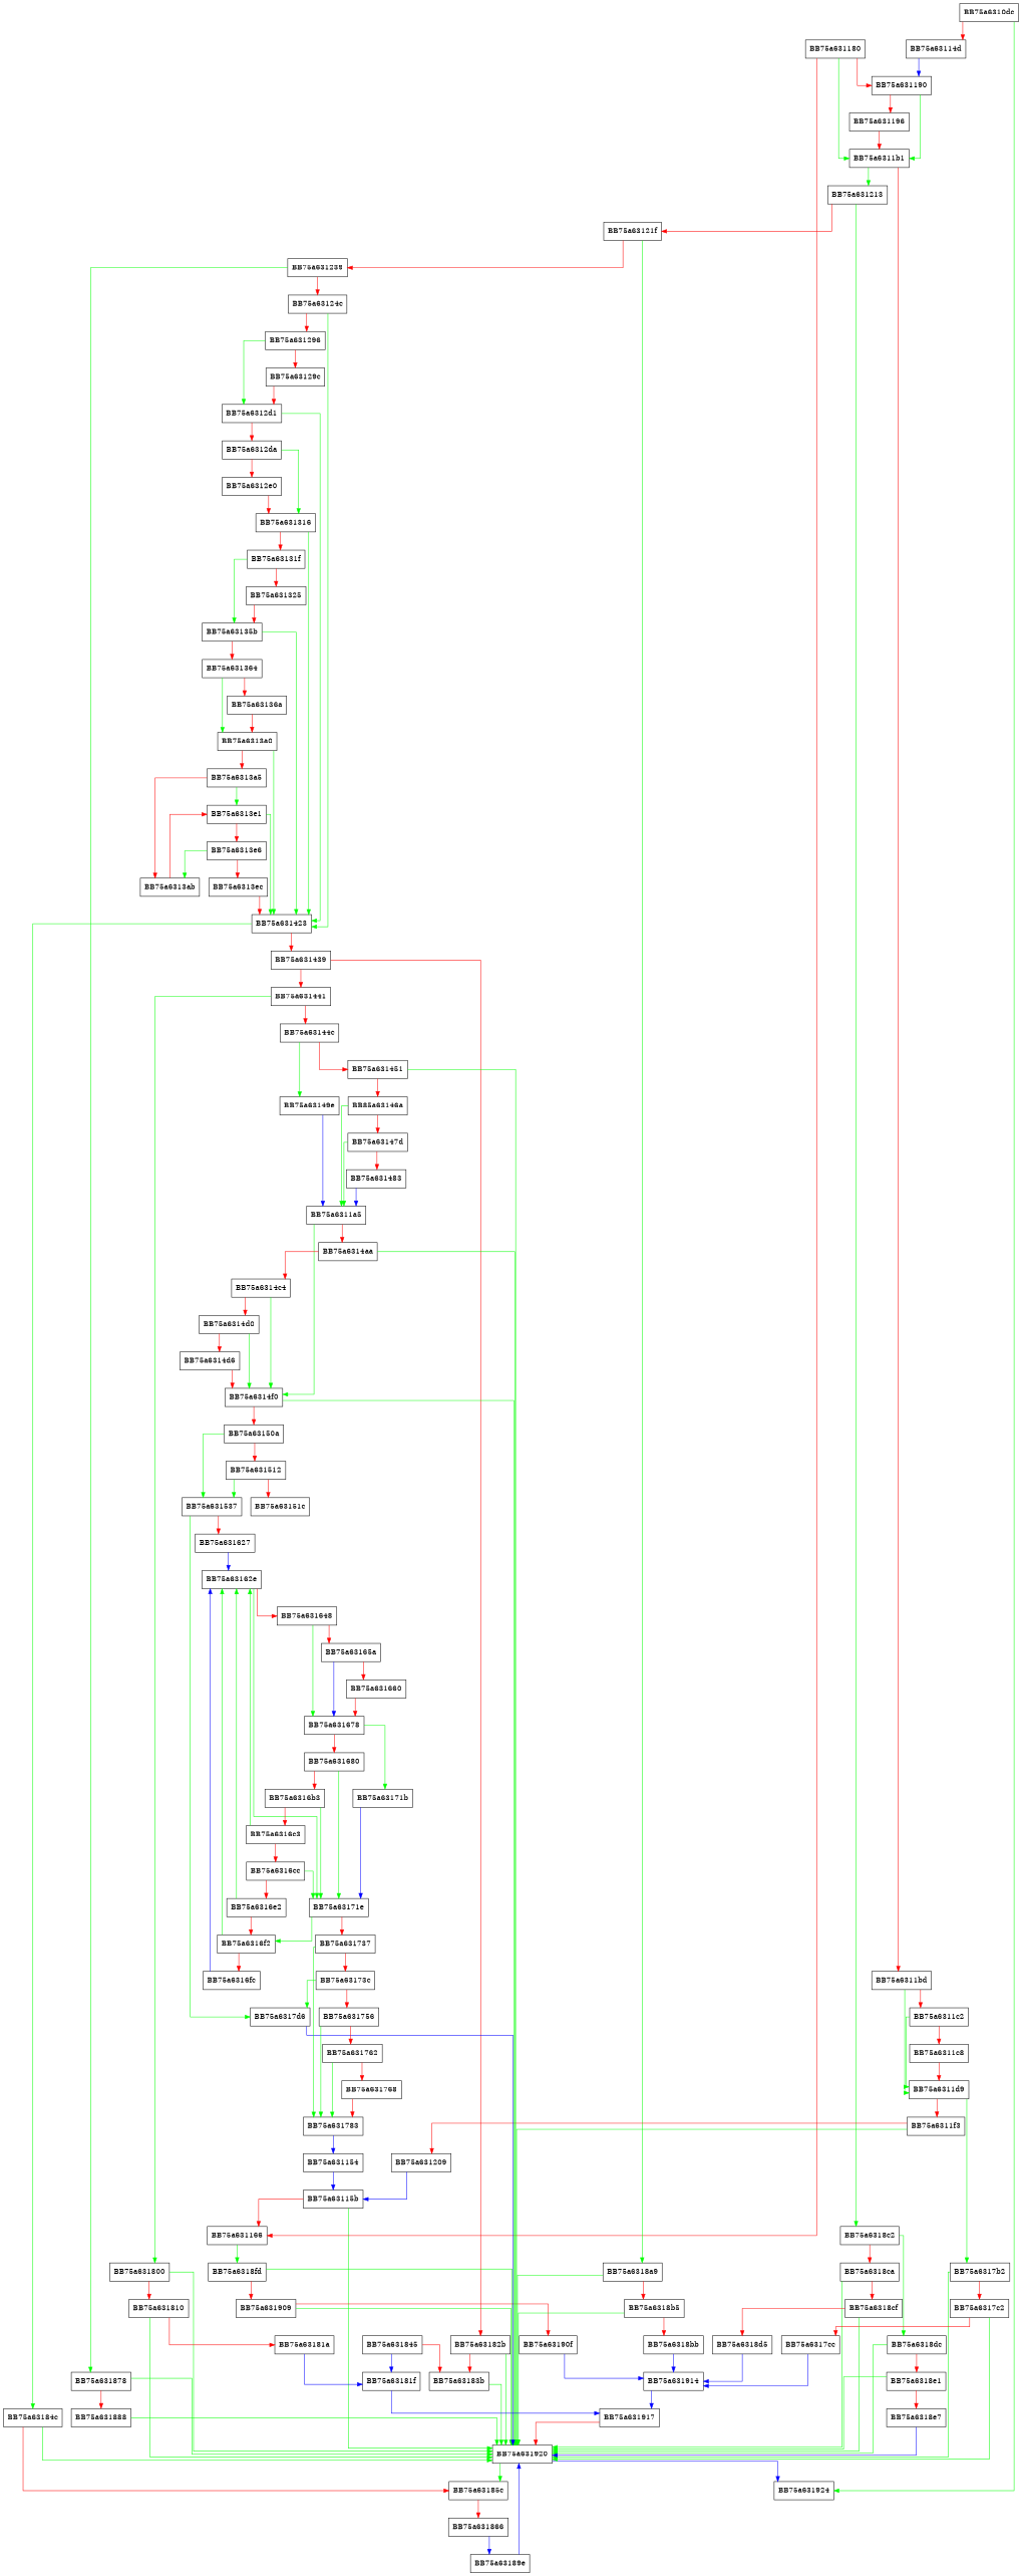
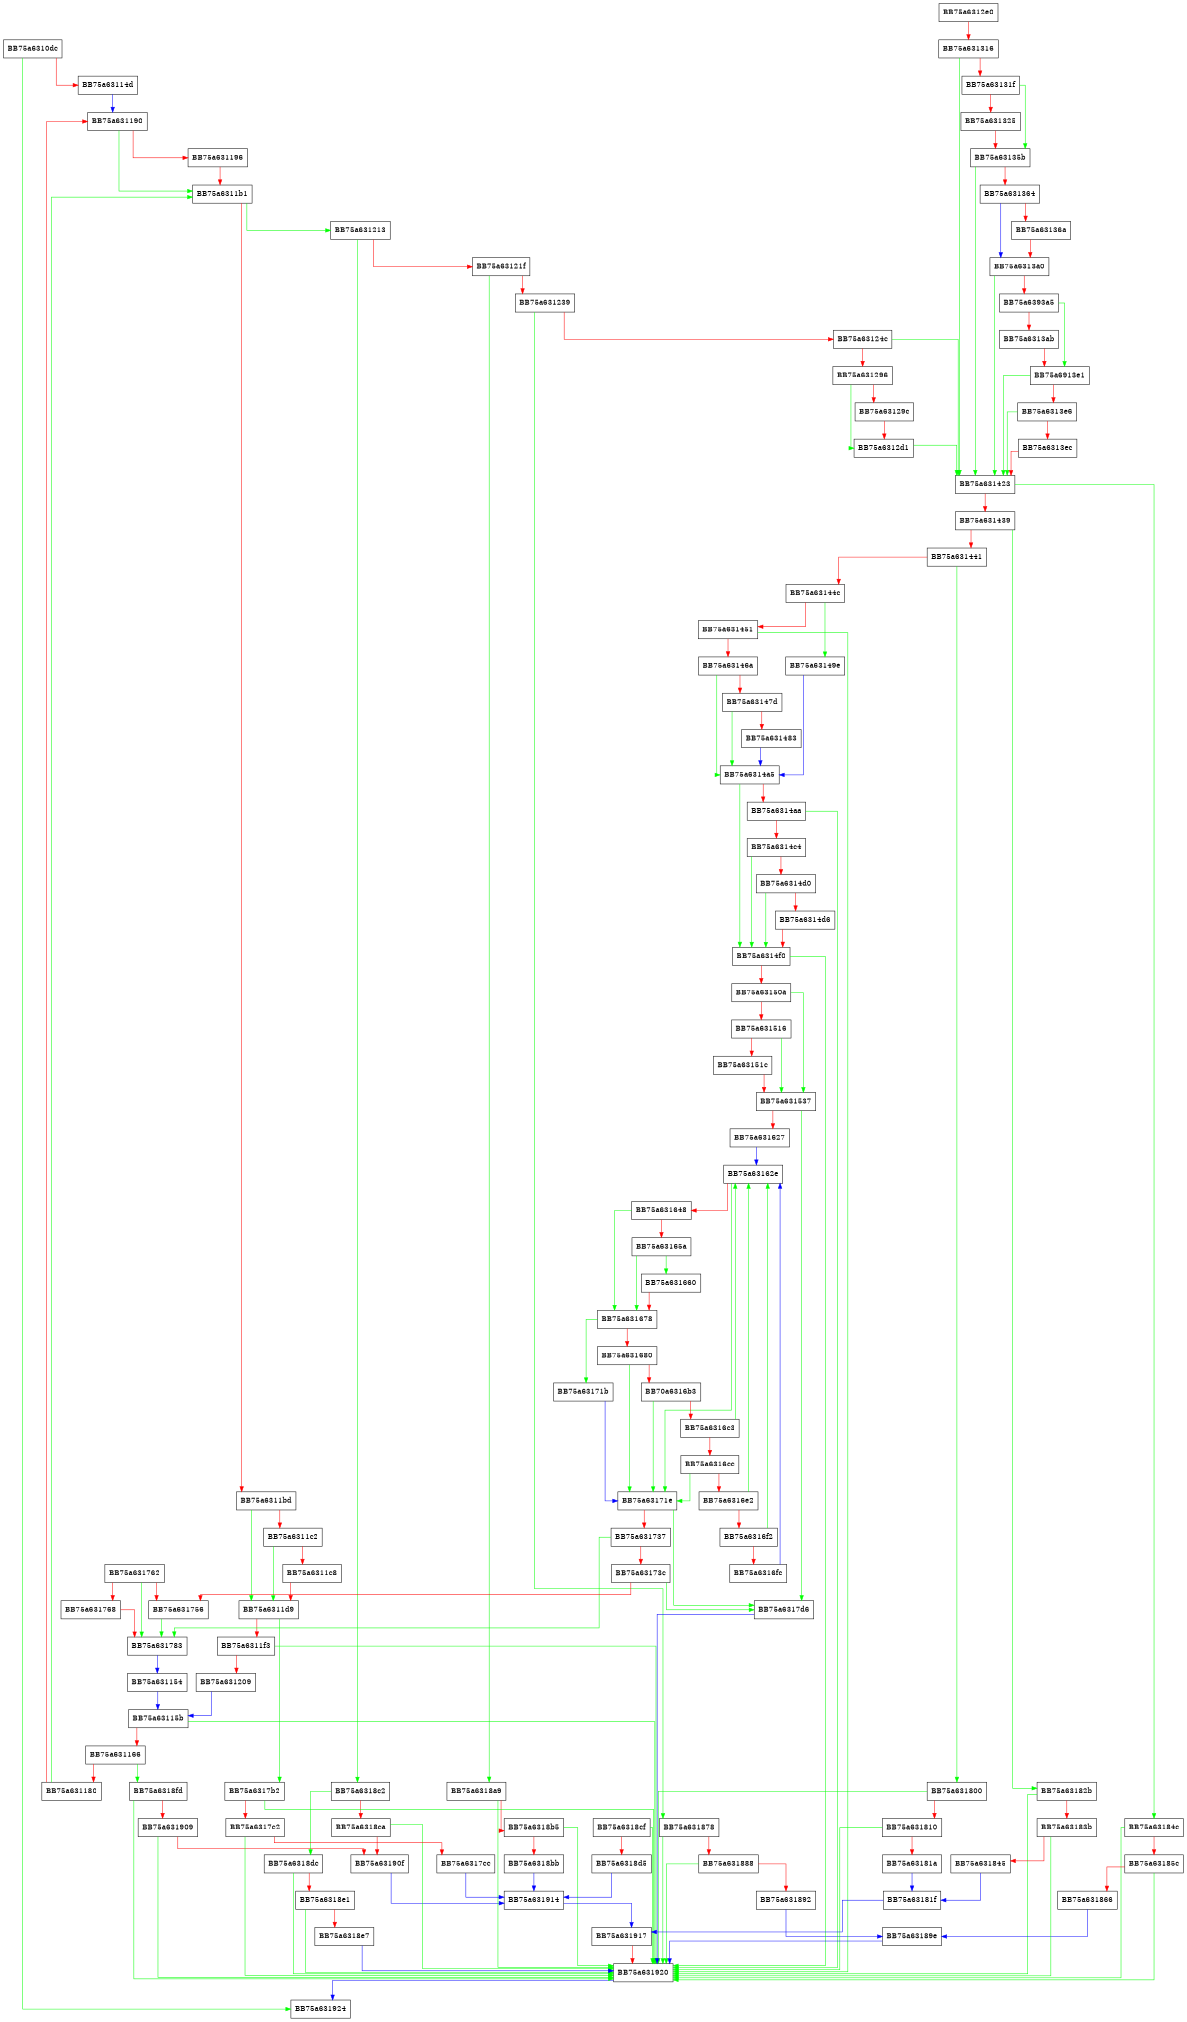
  digraph {
    splines=ortho
    node [shape=box]
    edge [color=red]
    BB75a6310dc
    BB75a631924
    BB75a63114d
    BB75a631190
    BB75a631154
    BB75a63115b
    BB75a631920
    BB75a631166
    BB75a6318fd
    BB75a631180
    BB75a631909
    BB75a6311b1
    BB75a63190f
    BB75a631213
    BB75a6311bd
    BB75a631196
    BB75a6318c2
    BB75a63121f
    BB75a6311d9
    BB75a6311c2
    BB75a6318dc
    BB75a6318ca
    BB75a6318a9
    BB75a631239
    BB75a6317b2
    BB75a6311f3
    BB75a6311c8
    BB75a6317c2
    BB75a631209
    BB75a6317cc
    BB75a6318e1
    BB75a6318cf
    BB75a6318b5
    BB75a631878
    BB75a63124c
    BB75a6318bb
    BB75a631888
    BB75a631423
    BB75a631296
+   BB75a631892
    BB75a63184c
    BB75a631439
    BB75a6312d1
    BB75a63129c
    BB75a63185c
    BB75a63182b
    BB75a631441
-   BB75a6312da
    BB75a631316
    BB75a6312e0
    BB75a63131f
    BB75a63135b
    BB75a631325
    BB75a631364
    BB75a6313a0
    BB75a63136a
-   BB75a6313a5
-   BB75a6313e1
+   BB75a6313a5 [label=BB75a6393a5]
+   BB75a6313e1 [label=BB75a6913e1]
    BB75a6313ab
    BB75a6313e6
    BB75a6313ec
    BB75a631866
    BB75a63183b
    BB75a631800
    BB75a63144c
    BB75a631845
    BB75a631810
    BB75a63149e
    BB75a631451
    BB75a63181a
-   BB75a6314a5 [label=BB75a6311a5]
-   BB75a63146a [label=BB85a63146a]
+   BB75a6314a5
+   BB75a63146a
    BB75a6314f0
    BB75a6314aa
    BB75a63147d
    BB75a631483
    BB75a63150a
    BB75a6314c4
    BB75a631537
-   BB75a631516 [label=BB75a631512]
+   BB75a631516
    BB75a6314d0
    BB75a6314d6
    BB75a6317d6
    BB75a631627
    BB75a63151c
    BB75a63162e
    BB75a63171e
    BB75a631648
    BB75a631737
    BB75a631678
    BB75a63165a
    BB75a631783
    BB75a63173c
    BB75a63171b
    BB75a631680
    BB75a631660
-   BB75a6316b3
+   BB75a6316b3 [label=BB70a6316b3]
    BB75a6316c3
    BB75a6316cc
    BB75a6316e2
    BB75a6316f2
    BB75a6316fc
    BB75a631756
    BB75a631762
    BB75a631768
    BB75a631914
    BB75a631917
    BB75a63181f
    BB75a63189e
    BB75a6318e7
    BB75a6318d5
    BB75a6310dc -> BB75a631924 [color=green]
    BB75a6310dc -> BB75a63114d
    BB75a63114d -> BB75a631190 [color=blue]
    BB75a631190 -> BB75a6311b1 [color=green]
    BB75a631190 -> BB75a631196
    BB75a631154 -> BB75a63115b [color=blue]
    BB75a63115b -> BB75a631920 [color=green]
    BB75a63115b -> BB75a631166
    BB75a631920 -> BB75a631924 [color=blue]
    BB75a631166 -> BB75a6318fd [color=green]
-   BB75a631180 -> BB75a631166
+   BB75a631166 -> BB75a631180
    BB75a6318fd -> BB75a631920 [color=green]
    BB75a6318fd -> BB75a631909
    BB75a631180 -> BB75a631190
    BB75a631180 -> BB75a6311b1 [color=green]
    BB75a631909 -> BB75a631920 [color=green]
    BB75a631909 -> BB75a63190f
    BB75a6311b1 -> BB75a631213 [color=green]
    BB75a6311b1 -> BB75a6311bd
    BB75a63190f -> BB75a631914 [color=blue]
    BB75a631213 -> BB75a6318c2 [color=green]
    BB75a631213 -> BB75a63121f
    BB75a6311bd -> BB75a6311d9 [color=green]
    BB75a6311bd -> BB75a6311c2
    BB75a631196 -> BB75a6311b1
    BB75a6318c2 -> BB75a6318dc [color=green]
    BB75a6318c2 -> BB75a6318ca
    BB75a63121f -> BB75a6318a9 [color=green]
    BB75a63121f -> BB75a631239
    BB75a6311d9 -> BB75a6317b2 [color=green]
    BB75a6311d9 -> BB75a6311f3
    BB75a6311c2 -> BB75a6311d9 [color=green]
    BB75a6311c2 -> BB75a6311c8
    BB75a6318dc -> BB75a631920 [color=green]
    BB75a6318dc -> BB75a6318e1
    BB75a6318ca -> BB75a631920 [color=green]
-   BB75a6318ca -> BB75a6318cf
+   BB75a6318ca -> BB75a63190f
    BB75a6318a9 -> BB75a631920 [color=green]
    BB75a6318a9 -> BB75a6318b5
    BB75a631239 -> BB75a631878 [color=green]
    BB75a631239 -> BB75a63124c
    BB75a6317b2 -> BB75a631920 [color=green]
    BB75a6317b2 -> BB75a6317c2
    BB75a6311f3 -> BB75a631920 [color=green]
    BB75a6311f3 -> BB75a631209
    BB75a6311c8 -> BB75a6311d9
    BB75a6317c2 -> BB75a631920 [color=green]
    BB75a6317c2 -> BB75a6317cc
    BB75a631209 -> BB75a63115b [color=blue]
    BB75a6317cc -> BB75a631914 [color=blue]
    BB75a6318e1 -> BB75a631920 [color=green]
    BB75a6318e1 -> BB75a6318e7
    BB75a6318cf -> BB75a631920 [color=green]
    BB75a6318cf -> BB75a6318d5
    BB75a6318b5 -> BB75a631920 [color=green]
    BB75a6318b5 -> BB75a6318bb
    BB75a631878 -> BB75a631920 [color=green]
    BB75a631878 -> BB75a631888
    BB75a63124c -> BB75a631423 [color=green]
    BB75a63124c -> BB75a631296
    BB75a6318bb -> BB75a631914 [color=blue]
    BB75a631888 -> BB75a631920 [color=green]
+   BB75a631888 -> BB75a631892
    BB75a631423 -> BB75a63184c [color=green]
    BB75a631423 -> BB75a631439
    BB75a631296 -> BB75a6312d1 [color=green]
    BB75a631296 -> BB75a63129c
+   BB75a631892 -> BB75a63189e [color=blue]
    BB75a63184c -> BB75a631920 [color=green]
    BB75a63184c -> BB75a63185c
-   BB75a631439 -> BB75a63182b
+   BB75a631439 -> BB75a63182b [color=green]
    BB75a631439 -> BB75a631441
    BB75a6312d1 -> BB75a631423 [color=green]
-   BB75a6312d1 -> BB75a6312da
    BB75a63129c -> BB75a6312d1
-   BB75a631920 -> BB75a63185c [color=green]
+   BB75a63185c -> BB75a631920 [color=green]
    BB75a63185c -> BB75a631866
    BB75a63182b -> BB75a631920 [color=green]
    BB75a63182b -> BB75a63183b
    BB75a631441 -> BB75a631800 [color=green]
    BB75a631441 -> BB75a63144c
-   BB75a6312da -> BB75a631316 [color=green]
-   BB75a6312da -> BB75a6312e0
    BB75a631316 -> BB75a631423 [color=green]
    BB75a631316 -> BB75a63131f
    BB75a6312e0 -> BB75a631316
    BB75a63131f -> BB75a63135b [color=green]
    BB75a63131f -> BB75a631325
    BB75a63135b -> BB75a631423 [color=green]
    BB75a63135b -> BB75a631364
    BB75a631325 -> BB75a63135b
-   BB75a631364 -> BB75a6313a0 [color=green]
+   BB75a631364 -> BB75a6313a0 [color=blue]
    BB75a631364 -> BB75a63136a
    BB75a6313a0 -> BB75a631423 [color=green]
    BB75a6313a0 -> BB75a6313a5
    BB75a63136a -> BB75a6313a0
    BB75a6313a5 -> BB75a6313e1 [color=green]
    BB75a6313a5 -> BB75a6313ab
    BB75a6313e1 -> BB75a631423 [color=green]
    BB75a6313e1 -> BB75a6313e6
    BB75a6313ab -> BB75a6313e1
-   BB75a6313e6 -> BB75a6313ab [color=green]
+   BB75a6313e6 -> BB75a631423 [color=green]
    BB75a6313e6 -> BB75a6313ec
    BB75a6313ec -> BB75a631423
    BB75a631866 -> BB75a63189e [color=blue]
    BB75a63183b -> BB75a631920 [color=green]
-   BB75a631845 -> BB75a63183b
+   BB75a63183b -> BB75a631845
    BB75a631800 -> BB75a631920 [color=green]
    BB75a631800 -> BB75a631810
    BB75a63144c -> BB75a63149e [color=green]
    BB75a63144c -> BB75a631451
    BB75a631845 -> BB75a63181f [color=blue]
    BB75a631810 -> BB75a631920 [color=green]
    BB75a631810 -> BB75a63181a
    BB75a63149e -> BB75a6314a5 [color=blue]
    BB75a631451 -> BB75a631920 [color=green]
    BB75a631451 -> BB75a63146a
    BB75a63181a -> BB75a63181f [color=blue]
    BB75a6314a5 -> BB75a6314f0 [color=green]
    BB75a6314a5 -> BB75a6314aa
    BB75a63146a -> BB75a6314a5 [color=green]
    BB75a63146a -> BB75a63147d
    BB75a6314f0 -> BB75a631920 [color=green]
    BB75a6314f0 -> BB75a63150a
    BB75a6314aa -> BB75a631920 [color=green]
    BB75a6314aa -> BB75a6314c4
    BB75a63147d -> BB75a6314a5 [color=green]
    BB75a63147d -> BB75a631483
    BB75a631483 -> BB75a6314a5 [color=blue]
    BB75a63150a -> BB75a631537 [color=green]
    BB75a63150a -> BB75a631516
    BB75a6314c4 -> BB75a6314f0 [color=green]
    BB75a6314c4 -> BB75a6314d0
    BB75a631537 -> BB75a6317d6 [color=green]
    BB75a631537 -> BB75a631627
    BB75a631516 -> BB75a631537 [color=green]
    BB75a631516 -> BB75a63151c
    BB75a6314d0 -> BB75a6314f0 [color=green]
    BB75a6314d0 -> BB75a6314d6
    BB75a6314d6 -> BB75a6314f0
    BB75a6317d6 -> BB75a631920 [color=blue]
    BB75a631627 -> BB75a63162e [color=blue]
+   BB75a63151c -> BB75a631537
    BB75a63162e -> BB75a63171e [color=green]
    BB75a63162e -> BB75a631648
-   BB75a63171e -> BB75a6316f2 [color=green]
+   BB75a63171e -> BB75a6317d6 [color=green]
    BB75a63171e -> BB75a631737
    BB75a631648 -> BB75a631678 [color=green]
    BB75a631648 -> BB75a63165a
    BB75a631737 -> BB75a631783 [color=green]
    BB75a631737 -> BB75a63173c
    BB75a631678 -> BB75a63171b [color=green]
    BB75a631678 -> BB75a631680
-   BB75a63165a -> BB75a631678 [color=blue]
-   BB75a63165a -> BB75a631660
+   BB75a63165a -> BB75a631678 [color=green]
+   BB75a63165a -> BB75a631660 [color=green]
    BB75a631783 -> BB75a631154 [color=blue]
    BB75a63173c -> BB75a6317d6 [color=green]
    BB75a63173c -> BB75a631756
    BB75a63171b -> BB75a63171e [color=blue]
    BB75a631680 -> BB75a63171e [color=green]
    BB75a631680 -> BB75a6316b3
    BB75a631660 -> BB75a631678
    BB75a6316b3 -> BB75a63171e [color=green]
    BB75a6316b3 -> BB75a6316c3
    BB75a6316c3 -> BB75a63162e [color=green]
    BB75a6316c3 -> BB75a6316cc
    BB75a6316cc -> BB75a63171e [color=green]
    BB75a6316cc -> BB75a6316e2
    BB75a6316e2 -> BB75a63162e [color=green]
    BB75a6316e2 -> BB75a6316f2
    BB75a6316f2 -> BB75a63162e [color=green]
    BB75a6316f2 -> BB75a6316fc
    BB75a6316fc -> BB75a63162e [color=blue]
    BB75a631756 -> BB75a631783 [color=green]
-   BB75a631756 -> BB75a631762
+   BB75a631762 -> BB75a631756
    BB75a631762 -> BB75a631783 [color=green]
    BB75a631762 -> BB75a631768
    BB75a631768 -> BB75a631783
    BB75a631914 -> BB75a631917 [color=blue]
    BB75a631917 -> BB75a631920
    BB75a63181f -> BB75a631917 [color=blue]
    BB75a63189e -> BB75a631920 [color=blue]
    BB75a6318e7 -> BB75a631920 [color=blue]
    BB75a6318d5 -> BB75a631914 [color=blue]
  }
